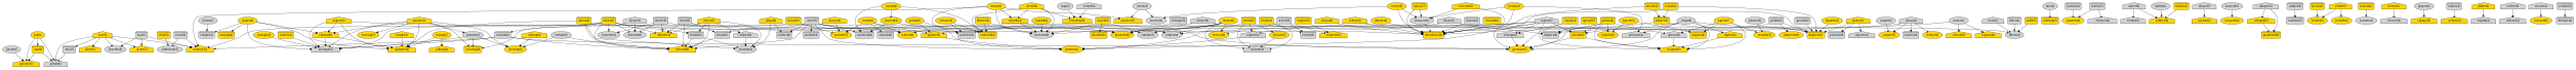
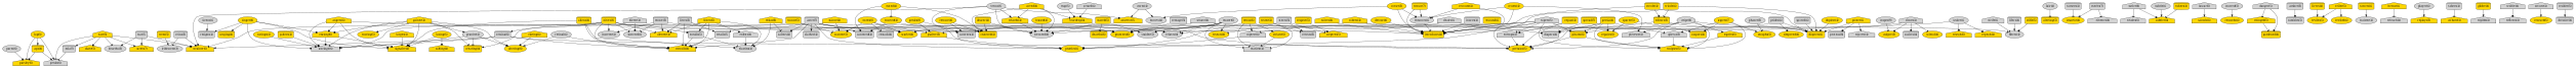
  digraph {
    fontname="Noto Serif"
    node [fillcolor=gold fontname="Noto Serif" shape=cylinder style=filled]
    edge [arrowhead=dot fontname="Noto Serif"]
    "parsley(5)" [shape=house]
    "laps(4)"
    "petals(6)" [fillcolor=lightgrey shape=house]
    "east(5)" [shape=house]
    "skate(5)" [shape=house]
    "tesla(7)" [fillcolor=lightgrey]
    "dearths(5)" [fillcolor=lightgrey shape=ellipse]
    "strainer(5)" [shape=house]
    "carets(7)" [shape=house]
    "reins(5)" [fillcolor=lightgrey]
    "iridescent(3)" [fillcolor=lightgrey shape=ellipse]
    "pares(6)" [fillcolor=lightgrey shape=ellipse]
    "tsar(5)" [fillcolor=lightgrey]
    "lair(4)" [fillcolor=lightgrey shape=ellipse]
    "alerting(5)"
    "trees(5)"
    "lap(3)" [shape=ellipse]
    "trap(5)" [fillcolor=lightgrey shape=ellipse]
    "teardrop(4)" [shape=house]
    "crapes(9)" [fillcolor=lightgrey shape=ellipse]
    "scalper(5)" [shape=ellipse]
    "niters(8)"
    "retsina(6)" [fillcolor=lightgrey]
    "astringe(6)" [fillcolor=lightgrey shape=house]
    "pertains(5)" [shape=ellipse]
    "sintered(4)" [fillcolor=lightgrey shape=ellipse]
    "silenter(4)" [shape=house]
    "entrails(4)" [shape=house]
    "inserter(4)" [fillcolor=lightgrey shape=ellipse]
    "introduces(4)"
    "petals(8)" [shape=ellipse]
    "psalter(5)" [shape=house]
    "prattles(4)" [shape=ellipse]
    "crates(8)" [shape=ellipse]
    "scanter(5)" [shape=ellipse]
    "scarlet(4)" [shape=ellipse]
    "restack(4)" [fillcolor=lightgrey]
    "caterers(4)" [fillcolor=lightgrey]
    "tensor(7)"
    "trounces(4)" [fillcolor=lightgrey shape=ellipse]
    "merits(7)" [fillcolor=lightgrey]
    "smartie(4)" [shape=ellipse]
    "triremes(4)" [fillcolor=lightgrey shape=house]
    "laster(7)" [fillcolor=lightgrey]
    "retails(5)" [fillcolor=lightgrey]
    "relates(4)" [fillcolor=lightgrey shape=ellipse]
    "salters(4)" [fillcolor=lightgrey]
    "slather(4)" [fillcolor=lightgrey]
    "diapers(4)" [fillcolor=lightgrey]
    "spread(7)"
    "aspers(7)" [shape=ellipse]
    "seraphs(5)" [shape=ellipse]
    "spireas(5)" [fillcolor=lightgrey shape=house]
    "raspers(4)"
    "traipses(5)" [shape=house]
-   "terras(6)" [shape=ellipse]
+   "terras(6)" [fillcolor=lightgrey shape=ellipse]
    "retards(4)" [shape=house]
    "assertor(5)" [shape=house]
    "serrated(4)" [fillcolor=lightgrey shape=ellipse]
    "sutler(6)" [fillcolor=lightgrey shape=house]
    "results(6)" [fillcolor=lightgrey shape=house]
    "subtler(4)" [shape=house]
    "tetras(6)"
    "striate(6)" [shape=ellipse]
    "raptest(4)" [fillcolor=lightgrey shape=house]
    "teariest(4)" [fillcolor=lightgrey shape=house]
    "stripe(6)" [fillcolor=lightgrey shape=ellipse]
    "pirates(6)"
    "esprits(6)" [shape=house]
    "diopters(4)"
    "piecrust(4)" [fillcolor=lightgrey shape=house]
-   "teaser(6)" [shape=ellipse]
+   "teaser(6)" [fillcolor=lightgrey shape=ellipse]
    "reseats(4)" [shape=ellipse]
    "grantees(6)" [shape=ellipse]
    "teslas(6)" [shape=house]
    "elastins(4)" [fillcolor=lightgrey shape=ellipse]
    "singer(6)" [shape=ellipse]
    "erasing(6)" [shape=house]
    "resigns(4)" [fillcolor=lightgrey]
    "serging(4)"
    "signaler(4)" [shape=house]
    "lascar(5)" [fillcolor=lightgrey shape=house]
    "sacrals(4)" [shape=house]
    "filters(4)" [fillcolor=lightgrey shape=ellipse]
    "stifle(5)"
    "tenser(5)" [fillcolor=lightgrey]
    "phaser(5)" [fillcolor=lightgrey shape=ellipse]
    "steres(5)" [fillcolor=lightgrey]
    "retests(5)" [fillcolor=lightgrey]
    "sceptres(5)" [shape=house]
    "corset(5)" [shape=ellipse]
    "escorts(4)" [fillcolor=lightgrey shape=ellipse]
    "stared(5)"
    "dearths(6)"
    "staider(5)" [fillcolor=lightgrey shape=ellipse]
    "warred(5)" [fillcolor=lightgrey shape=ellipse]
    "rewards(4)" [shape=ellipse]
    "lasing(5)" [shape=ellipse]
    "salting(4)" [shape=house]
    "litres(5)" [fillcolor=lightgrey]
    "danger(5)" [fillcolor=lightgrey shape=house]
    "enraged(5)" [shape=house]
    "gardened(4)"
    "sparer(5)" [shape=ellipse]
    "repairs(6)" [shape=ellipse]
    "listen(5)" [shape=house]
    "entails(5)" [fillcolor=lightgrey]
    "enlists(4)" [fillcolor=lightgrey shape=house]
    "lamber(5)" [fillcolor=lightgrey]
    "rambles(5)" [fillcolor=lightgrey]
    "veiler(5)" [shape=house]
    "reviles(5)" [shape=ellipse]
    "reviled(4)" [shape=ellipse]
    "tapers(5)" [fillcolor=lightgrey shape=house]
    "entraps(4)" [fillcolor=lightgrey shape=house]
    "trance(5)"
    "cantered(4)" [fillcolor=lightgrey]
    "creating(4)"
    "clears(4)" [fillcolor=lightgrey shape=house]
    "scalers(4)" [fillcolor=lightgrey]
    "scleral(4)" [shape=ellipse]
    "subtle(4)" [fillcolor=lightgrey shape=ellipse]
    "strode(4)"
    "editors(5)"
    "tester(4)"
    "teased(4)" [shape=ellipse]
    "strife(4)" [fillcolor=lightgrey shape=house]
    "stores(4)" [fillcolor=lightgrey shape=ellipse]
    "noires(4)" [shape=house]
    "waister(4)" [fillcolor=lightgrey shape=ellipse]
    "tawers(4)"
    "persia(4)"
    "hereat(4)" [shape=house]
    "reteach(4)" [fillcolor=lightgrey shape=house]
    "poster(4)" [shape=house]
    "proteus(6)" [fillcolor=lightgrey]
    "reports(4)" [fillcolor=lightgrey shape=house]
    "petard(4)" [fillcolor=lightgrey shape=house]
    "stance(4)" [shape=house]
    "crated(4)" [shape=ellipse]
    "reacted(4)" [shape=ellipse]
    "cratered(4)"
    "coders(4)" [shape=house]
    "tarred(4)" [shape=house]
    "larges(4)" [shape=house]
    "spored(4)" [fillcolor=lightgrey]
    "cruets(4)" [shape=ellipse]
    "prides(4)" [fillcolor=lightgrey]
    "simpered(4)" [shape=ellipse]
    "livres(4)"
    "tamers(4)" [fillcolor=lightgrey]
    "deairs(4)" [fillcolor=lightgrey shape=house]
    "player(4)" [fillcolor=lightgrey shape=ellipse]
    "replays(5)" [shape=house]
    "dearer(4)"
    "tubers(4)"
    "tabers(4)" [fillcolor=lightgrey]
    "sorbate(4)" [shape=house]
    "regilds(4)" [fillcolor=lightgrey shape=house]
-   "glider(4)" [shape=house]
+   "glider(4)"
    "detour(4)" [shape=ellipse]
    "aliens(4)"
    "sirens(4)" [fillcolor=lightgrey shape=ellipse]
    "triode(4)"
    "dieter(4)" [fillcolor=lightgrey shape=house]
    "wolfer(4)" [fillcolor=lightgrey shape=house]
    "reflows(4)" [fillcolor=lightgrey shape=house]
    "lifers(4)" [fillcolor=lightgrey]
    "trepan(4)"
    "angers(4)" [shape=house]
    "inures(4)" [fillcolor=lightgrey]
    "gainer(4)" [shape=house]
    "rearing(5)" [shape=ellipse]
    "granite(4)" [fillcolor=lightgrey shape=ellipse]
    "altering(6)" [shape=ellipse]
    "senate(4)" [fillcolor=lightgrey shape=house]
    "secure(4)" [fillcolor=lightgrey shape=house]
    "rescued(5)" [shape=ellipse]
    "sealer(4)" [fillcolor=lightgrey shape=ellipse]
    "reseals(5)" [shape=house]
    "repeals(4)" [shape=house]
    "rentage(5)" [fillcolor=lightgrey]
    "respect(5)"
    "resider(5)" [fillcolor=lightgrey]
    "dressier(4)" [fillcolor=lightgrey]
    "resound(4)"
    "retinal(4)" [fillcolor=lightgrey shape=ellipse]
    "retrace(4)" [shape=ellipse]
    "elating(4)" [shape=house]
    "recount(4)" [shape=house]
    "eatings(4)" [shape=ellipse]
    "dopiest(4)" [shape=ellipse]
    "gaiters(4)"
    "laps(4)" -> "parsley(5)"
    "laps(4)" -> "petals(6)" [arrowhead=normal]
    "east(5)" -> "petals(6)" [arrowhead=tee]
    "east(5)" -> "skate(5)"
    "east(5)" -> "tesla(7)" [arrowhead=normal]
    "east(5)" -> "dearths(5)" [arrowhead=tee]
    "east(5)" -> "strainer(5)" [arrowhead=normal]
    "east(5)" -> "carets(7)" [arrowhead=normal]
    "tesla(7)" -> "petals(6)" [arrowhead=tee]
    "reins(5)" -> "strainer(5)"
    "reins(5)" -> "iridescent(3)" [arrowhead=tee]
    "pares(6)" -> "parsley(5)"
    "tsar(5)" -> "dearths(5)" [arrowhead=normal]
    "tsar(5)" -> "strainer(5)"
    "tsar(5)" -> "carets(7)" [arrowhead=normal]
    "lair(4)" -> "alerting(5)" [arrowhead=tee]
    "trees(5)" -> "iridescent(3)" [arrowhead=normal]
    "lap(3)" -> "parsley(5)" [arrowhead=tee]
    "lap(3)" -> "laps(4)" [arrowhead=normal]
    "lap(3)" -> "petals(6)" [arrowhead=normal]
    "trap(5)" -> "teardrop(4)"
    "crapes(9)" -> "scalper(5)" [arrowhead=tee]
    "niters(8)" -> "strainer(5)" [arrowhead=tee]
    "niters(8)" -> "retsina(6)" [arrowhead=normal]
    "niters(8)" -> "astringe(6)" [arrowhead=tee]
    "niters(8)" -> "pertains(5)" [arrowhead=tee]
    "niters(8)" -> "sintered(4)" [arrowhead=tee]
    "niters(8)" -> "silenter(4)" [arrowhead=tee]
    "niters(8)" -> "entrails(4)" [arrowhead=tee]
    "niters(8)" -> "inserter(4)" [arrowhead=normal]
    "niters(8)" -> "introduces(4)"
    "retsina(6)" -> "strainer(5)" [arrowhead=normal]
    "retsina(6)" -> "astringe(6)" [arrowhead=normal]
    "retsina(6)" -> "pertains(5)" [arrowhead=normal]
    "retsina(6)" -> "entrails(4)"
    "petals(8)" -> "psalter(5)" [arrowhead=normal]
    "petals(8)" -> "prattles(4)" [arrowhead=tee]
    "psalter(5)" -> "prattles(4)" [arrowhead=normal]
    "crates(8)" -> "scanter(5)"
    "crates(8)" -> "scarlet(4)" [arrowhead=normal]
    "crates(8)" -> "restack(4)" [arrowhead=tee]
    "crates(8)" -> "caterers(4)"
    "tensor(7)" -> "introduces(4)" [arrowhead=tee]
    "tensor(7)" -> "trounces(4)" [arrowhead=normal]
    "trounces(4)" -> "introduces(4)" [arrowhead=tee]
    "merits(7)" -> "smartie(4)" [arrowhead=normal]
    "merits(7)" -> "triremes(4)" [arrowhead=tee]
    "laster(7)" -> "entrails(4)"
    "laster(7)" -> "psalter(5)" [arrowhead=tee]
    "laster(7)" -> "prattles(4)"
    "laster(7)" -> "scarlet(4)"
    "laster(7)" -> "retails(5)" [arrowhead=tee]
    "laster(7)" -> "relates(4)"
    "laster(7)" -> "salters(4)"
    "laster(7)" -> "slather(4)" [arrowhead=normal]
    "retails(5)" -> "entrails(4)" [arrowhead=normal]
    "spread(7)" -> "diapers(4)" [arrowhead=tee]
    "aspers(7)" -> "seraphs(5)" [arrowhead=normal]
    "aspers(7)" -> "spireas(5)" [arrowhead=normal]
    "aspers(7)" -> "raspers(4)"
    "aspers(7)" -> "traipses(5)" [arrowhead=tee]
    "spireas(5)" -> "traipses(5)" [arrowhead=tee]
    "terras(6)" -> "strainer(5)"
    "terras(6)" -> "caterers(4)" [arrowhead=normal]
    "terras(6)" -> "retards(4)" [arrowhead=normal]
    "terras(6)" -> "assertor(5)"
    "terras(6)" -> "serrated(4)"
    "retards(4)" -> "serrated(4)"
    "sutler(6)" -> "results(6)" [arrowhead=tee]
    "sutler(6)" -> "subtler(4)"
    "tetras(6)" -> "prattles(4)"
    "tetras(6)" -> "striate(6)" [arrowhead=normal]
    "tetras(6)" -> "raptest(4)" [arrowhead=normal]
    "tetras(6)" -> "teariest(4)" [arrowhead=tee]
    "striate(6)" -> "teariest(4)" [arrowhead=tee]
    "raptest(4)" -> "prattles(4)"
    "stripe(6)" -> "pertains(5)" [arrowhead=normal]
    "stripe(6)" -> "traipses(5)" [arrowhead=normal]
    "stripe(6)" -> "pirates(6)"
    "stripe(6)" -> "esprits(6)" [arrowhead=normal]
    "stripe(6)" -> "diopters(4)"
    "stripe(6)" -> "piecrust(4)" [arrowhead=normal]
    "pirates(6)" -> "pertains(5)" [arrowhead=normal]
    "pirates(6)" -> "traipses(5)" [arrowhead=normal]
    "esprits(6)" -> "traipses(5)" [arrowhead=normal]
    "teaser(6)" -> "caterers(4)" [arrowhead=tee]
    "teaser(6)" -> "relates(4)" [arrowhead=tee]
    "teaser(6)" -> "serrated(4)" [arrowhead=tee]
    "teaser(6)" -> "teariest(4)" [arrowhead=tee]
    "teaser(6)" -> "reseats(4)" [arrowhead=normal]
    "teaser(6)" -> "grantees(6)" [arrowhead=tee]
    "teslas(6)" -> "salters(4)" [arrowhead=tee]
    "teslas(6)" -> "elastins(4)"
    "singer(6)" -> "astringe(6)"
    "singer(6)" -> "erasing(6)"
    "singer(6)" -> "resigns(4)" [arrowhead=normal]
    "singer(6)" -> "serging(4)" [arrowhead=normal]
    "singer(6)" -> "signaler(4)" [arrowhead=tee]
    "erasing(6)" -> "astringe(6)"
    "erasing(6)" -> "signaler(4)"
    "lascar(5)" -> "sacrals(4)" [arrowhead=normal]
    "stifle(5)" -> "filters(4)"
    "tenser(5)" -> "sintered(4)" [arrowhead=tee]
    "tenser(5)" -> "silenter(4)" [arrowhead=normal]
    "tenser(5)" -> "inserter(4)" [arrowhead=normal]
    "tenser(5)" -> "grantees(6)" [arrowhead=normal]
    "phaser(5)" -> "seraphs(5)" [arrowhead=tee]
    "steres(5)" -> "reseats(4)" [arrowhead=tee]
    "steres(5)" -> "retests(5)" [arrowhead=normal]
    "steres(5)" -> "sceptres(5)" [arrowhead=tee]
    "corset(5)" -> "introduces(4)" [arrowhead=normal]
    "corset(5)" -> "trounces(4)"
    "corset(5)" -> "escorts(4)" [arrowhead=normal]
    "stared(5)" -> "serrated(4)"
    "stared(5)" -> "dearths(6)" [arrowhead=tee]
    "stared(5)" -> "staider(5)" [arrowhead=normal]
    "warred(5)" -> "rewards(4)" [arrowhead=normal]
    "lasing(5)" -> "signaler(4)"
    "lasing(5)" -> "salting(4)"
    "litres(5)" -> "silenter(4)"
    "litres(5)" -> "entrails(4)" [arrowhead=tee]
    "litres(5)" -> "retails(5)" [arrowhead=normal]
    "litres(5)" -> "filters(4)" [arrowhead=tee]
    "danger(5)" -> "enraged(5)" [arrowhead=tee]
    "danger(5)" -> "gardened(4)"
    "enraged(5)" -> "gardened(4)" [arrowhead=tee]
    "sparer(5)" -> "raspers(4)"
    "sparer(5)" -> "repairs(6)" [arrowhead=normal]
    "listen(5)" -> "silenter(4)" [arrowhead=tee]
    "listen(5)" -> "entrails(4)"
    "listen(5)" -> "elastins(4)" [arrowhead=normal]
    "listen(5)" -> "entails(5)" [arrowhead=normal]
    "listen(5)" -> "enlists(4)"
    "entails(5)" -> "entrails(4)"
    "entails(5)" -> "elastins(4)" [arrowhead=tee]
    "enlists(4)" -> "elastins(4)"
    "lamber(5)" -> "rambles(5)"
    "veiler(5)" -> "reviles(5)" [arrowhead=normal]
    "veiler(5)" -> "reviled(4)" [arrowhead=normal]
    "tapers(5)" -> "pertains(5)" [arrowhead=tee]
    "tapers(5)" -> "psalter(5)" [arrowhead=tee]
    "tapers(5)" -> "prattles(4)" [arrowhead=tee]
    "tapers(5)" -> "traipses(5)" [arrowhead=normal]
    "tapers(5)" -> "raptest(4)" [arrowhead=tee]
    "tapers(5)" -> "pirates(6)"
    "tapers(5)" -> "entraps(4)" [arrowhead=tee]
    "entraps(4)" -> "pertains(5)"
    "trance(5)" -> "scanter(5)" [arrowhead=tee]
    "trance(5)" -> "cantered(4)" [arrowhead=normal]
    "trance(5)" -> "creating(4)" [arrowhead=normal]
    "clears(4)" -> "scalper(5)"
    "clears(4)" -> "scarlet(4)"
    "clears(4)" -> "scalers(4)"
    "clears(4)" -> "scleral(4)" [arrowhead=tee]
    "subtle(4)" -> "subtler(4)" [arrowhead=normal]
    "strode(4)" -> "introduces(4)" [arrowhead=tee]
    "strode(4)" -> "diopters(4)" [arrowhead=tee]
    "strode(4)" -> "editors(5)"
    "editors(5)" -> "introduces(4)" [arrowhead=tee]
    "editors(5)" -> "diopters(4)" [arrowhead=normal]
    "tester(4)" -> "teariest(4)" [arrowhead=tee]
    "tester(4)" -> "retests(5)" [arrowhead=tee]
    "teased(4)" -> "serrated(4)"
    "strife(4)" -> "filters(4)" [arrowhead=tee]
    "stores(4)" -> "assertor(5)" [arrowhead=normal]
    "stores(4)" -> "escorts(4)" [arrowhead=normal]
    "noires(4)" -> "introduces(4)"
    "tawers(4)" -> "waister(4)" [arrowhead=normal]
    "persia(4)" -> "pertains(5)"
    "persia(4)" -> "diapers(4)"
    "persia(4)" -> "spireas(5)" [arrowhead=tee]
    "persia(4)" -> "traipses(5)" [arrowhead=normal]
    "persia(4)" -> "pirates(6)" [arrowhead=tee]
    "persia(4)" -> "repairs(6)"
    "hereat(4)" -> "reteach(4)" [arrowhead=tee]
    "poster(4)" -> "diopters(4)"
    "poster(4)" -> "proteus(6)"
    "poster(4)" -> "reports(4)" [arrowhead=normal]
    "petard(4)" -> "teardrop(4)"
    "stance(4)" -> "scanter(5)" [arrowhead=normal]
    "crated(4)" -> "cantered(4)"
    "crated(4)" -> "reacted(4)" [arrowhead=tee]
    "crated(4)" -> "cratered(4)"
    "reacted(4)" -> "cantered(4)"
    "reacted(4)" -> "cratered(4)"
    "coders(4)" -> "introduces(4)" [arrowhead=normal]
    "tarred(4)" -> "teardrop(4)" [arrowhead=tee]
    "tarred(4)" -> "retards(4)" [arrowhead=tee]
    "tarred(4)" -> "serrated(4)"
    "tarred(4)" -> "cratered(4)" [arrowhead=tee]
    "larges(4)" -> "signaler(4)" [arrowhead=tee]
    "spored(4)" -> "diopters(4)" [arrowhead=normal]
    "cruets(4)" -> "introduces(4)"
    "cruets(4)" -> "trounces(4)" [arrowhead=normal]
    "cruets(4)" -> "piecrust(4)"
    "prides(4)" -> "diapers(4)"
    "prides(4)" -> "diopters(4)" [arrowhead=normal]
    "prides(4)" -> "simpered(4)"
    "livres(4)" -> "reviles(5)" [arrowhead=normal]
    "tamers(4)" -> "smartie(4)" [arrowhead=tee]
    "deairs(4)" -> "diapers(4)"
    "deairs(4)" -> "staider(5)"
    "player(4)" -> "replays(5)" [arrowhead=normal]
    "dearer(4)" -> "serrated(4)" [arrowhead=tee]
    "dearer(4)" -> "cratered(4)"
    "tubers(4)" -> "subtler(4)" [arrowhead=tee]
    "tabers(4)" -> "sorbate(4)" [arrowhead=tee]
    "glider(4)" -> "regilds(4)" [arrowhead=normal]
    "detour(4)" -> "introduces(4)"
    "aliens(4)" -> "entrails(4)" [arrowhead=normal]
    "aliens(4)" -> "elastins(4)"
    "aliens(4)" -> "signaler(4)" [arrowhead=normal]
    "aliens(4)" -> "entails(5)"
    "sirens(4)" -> "resigns(4)" [arrowhead=normal]
    "triode(4)" -> "introduces(4)" [arrowhead=tee]
    "triode(4)" -> "diopters(4)"
    "triode(4)" -> "editors(5)" [arrowhead=tee]
    "dieter(4)" -> "sintered(4)"
    "wolfer(4)" -> "reflows(4)"
    "lifers(4)" -> "filters(4)" [arrowhead=normal]
    "trepan(4)" -> "pertains(5)"
    "trepan(4)" -> "entraps(4)"
    "angers(4)" -> "astringe(6)" [arrowhead=normal]
    "angers(4)" -> "grantees(6)"
    "angers(4)" -> "erasing(6)"
    "angers(4)" -> "signaler(4)"
    "inures(4)" -> "introduces(4)"
    "gainer(4)" -> "astringe(6)" [arrowhead=tee]
    "gainer(4)" -> "erasing(6)"
    "gainer(4)" -> "signaler(4)" [arrowhead=normal]
    "gainer(4)" -> "creating(4)" [arrowhead=tee]
    "gainer(4)" -> "rearing(5)" [arrowhead=normal]
    "gainer(4)" -> "granite(4)" [arrowhead=normal]
    "gainer(4)" -> "altering(6)" [arrowhead=normal]
    "granite(4)" -> "astringe(6)" [arrowhead=tee]
    "granite(4)" -> "creating(4)" [arrowhead=tee]
    "granite(4)" -> "altering(6)" [arrowhead=normal]
    "senate(4)" -> "grantees(6)" [arrowhead=normal]
    "secure(4)" -> "rescued(5)" [arrowhead=normal]
    "sealer(4)" -> "relates(4)"
    "sealer(4)" -> "reseals(5)"
    "sealer(4)" -> "repeals(4)"
    "rentage(5)" -> "grantees(6)"
    "respect(5)" -> "sceptres(5)"
    "resider(5)" -> "dressier(4)" [arrowhead=normal]
    "resound(4)" -> "introduces(4)" [arrowhead=tee]
    "retinal(4)" -> "entrails(4)"
    "retinal(4)" -> "altering(6)" [arrowhead=normal]
    "retrace(4)" -> "caterers(4)" [arrowhead=normal]
    "retrace(4)" -> "cratered(4)" [arrowhead=tee]
    "elating(4)" -> "altering(6)"
    "recount(4)" -> "introduces(4)" [arrowhead=normal]
    "recount(4)" -> "trounces(4)" [arrowhead=tee]
    "eatings(4)" -> "astringe(6)"
    "dopiest(4)" -> "diopters(4)"
    "gaiters(4)" -> "astringe(6)"
  }
